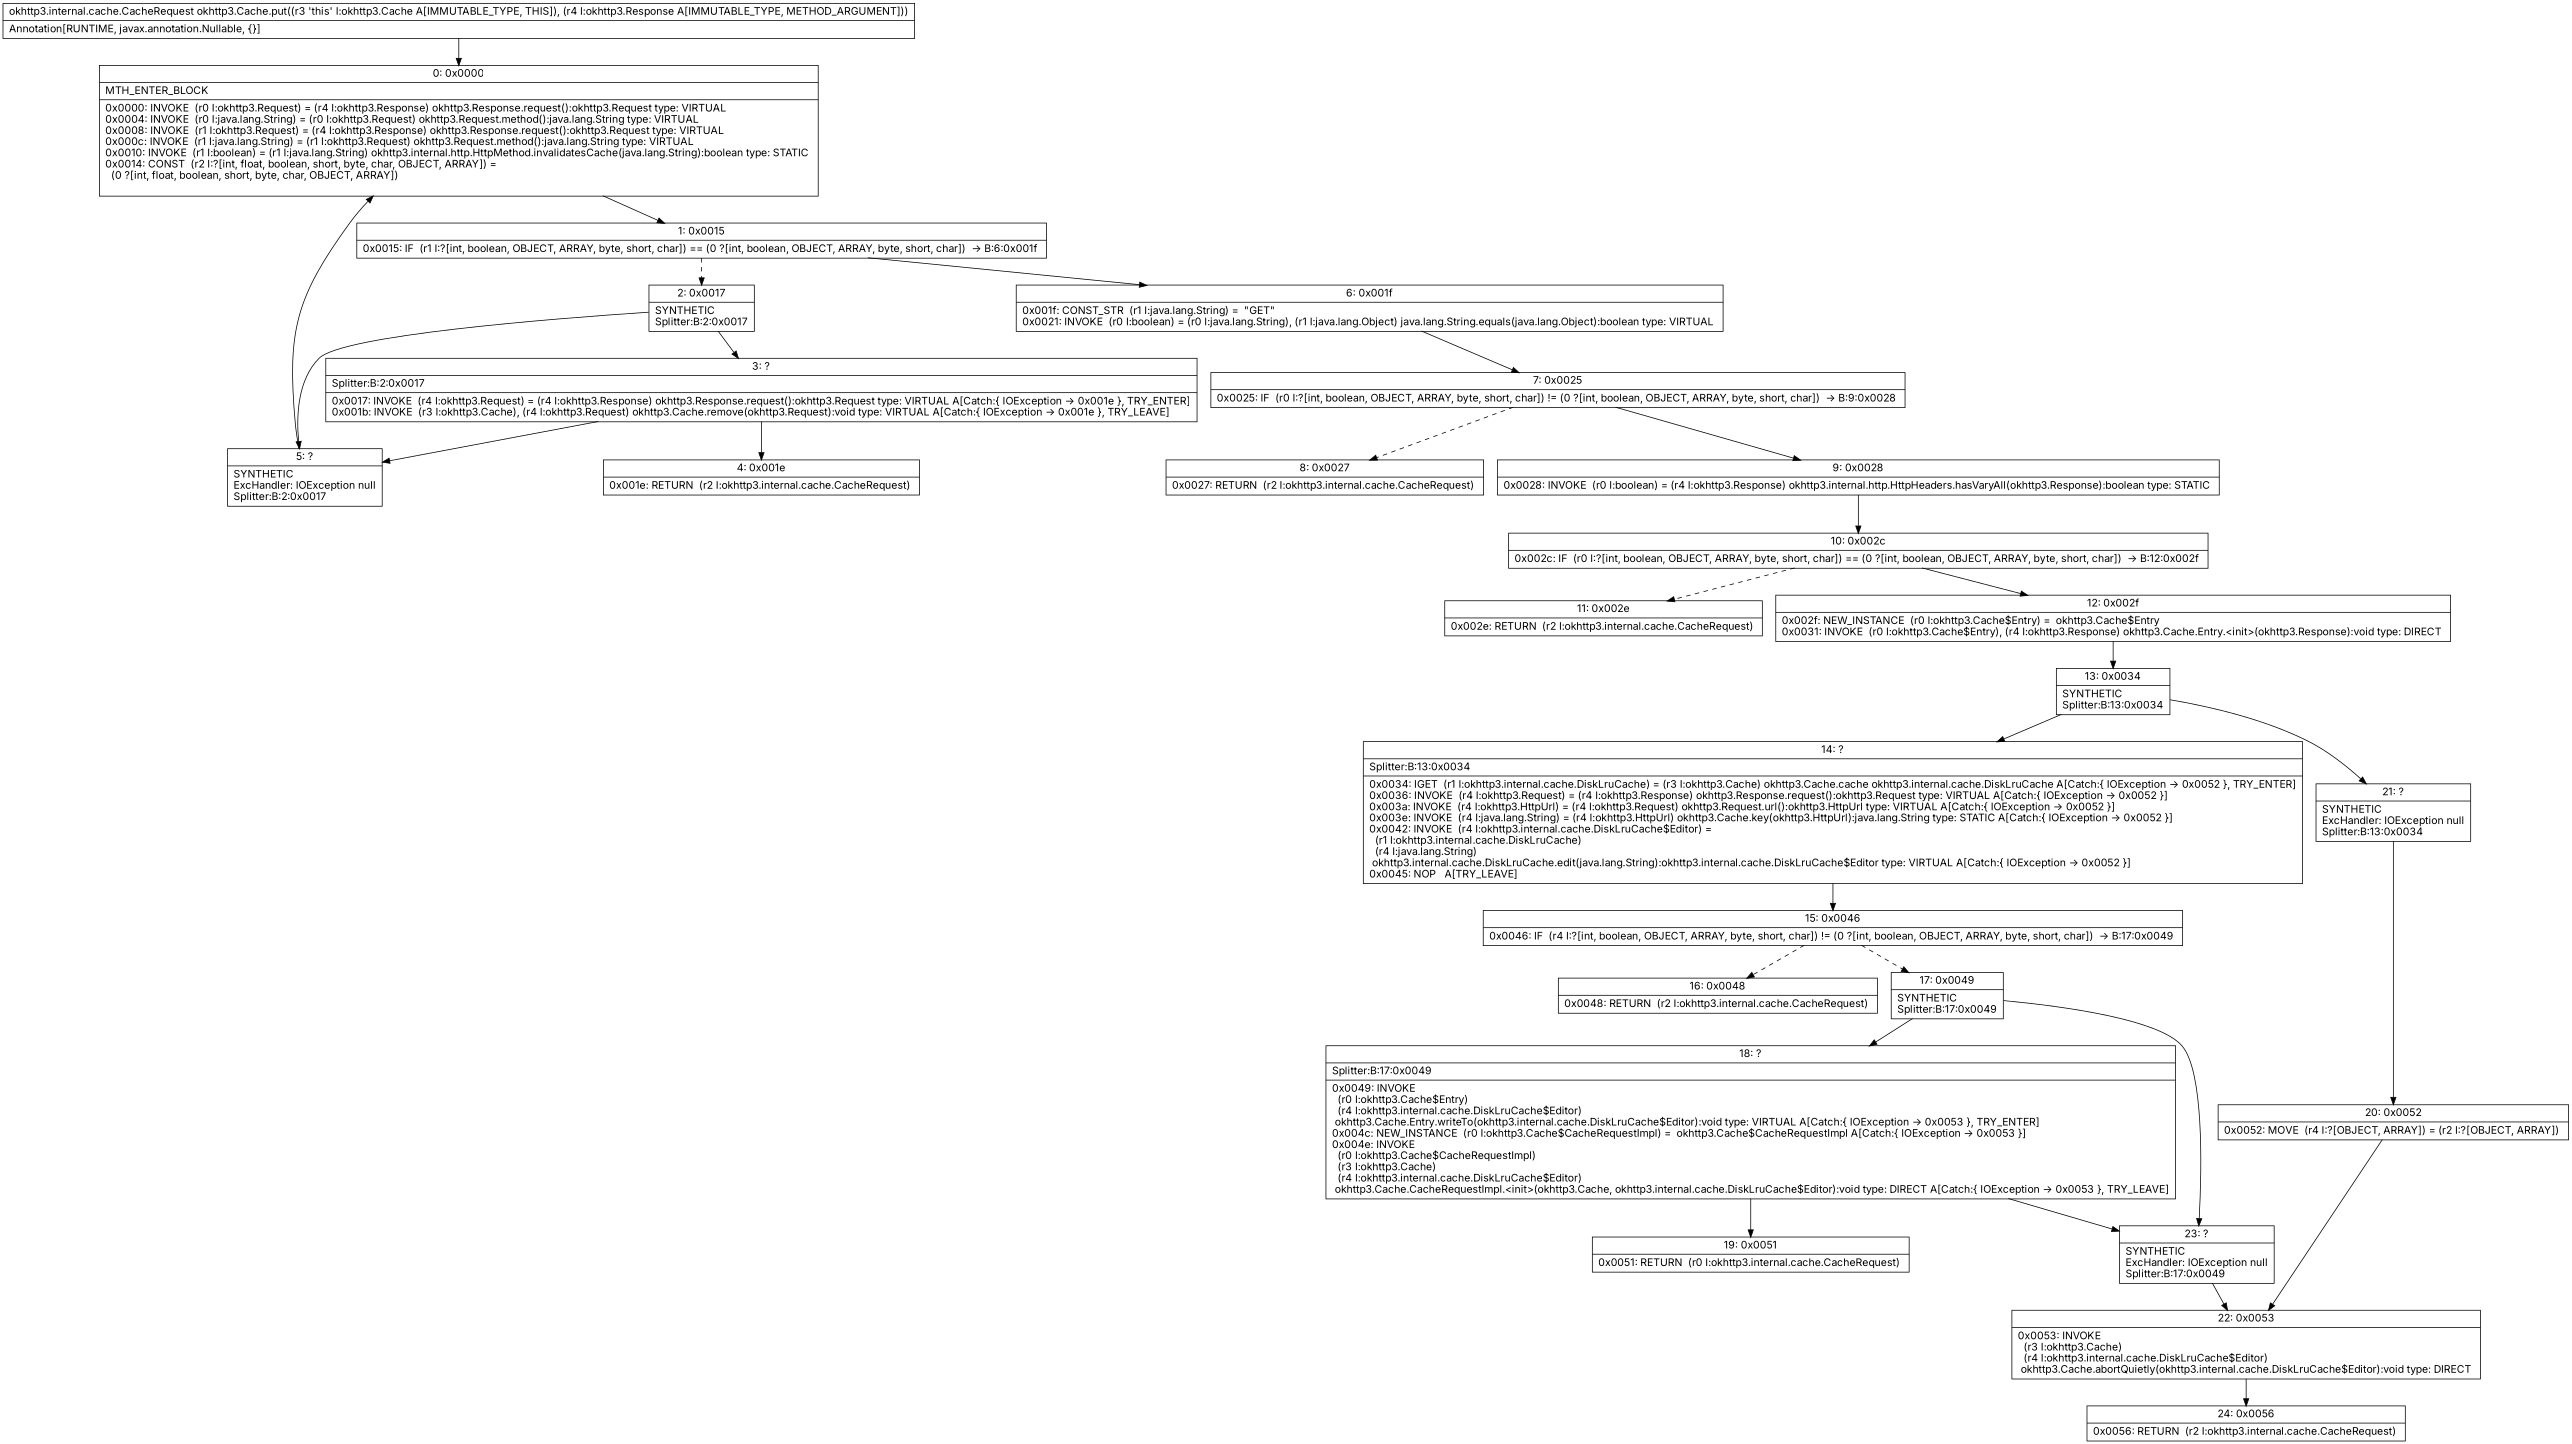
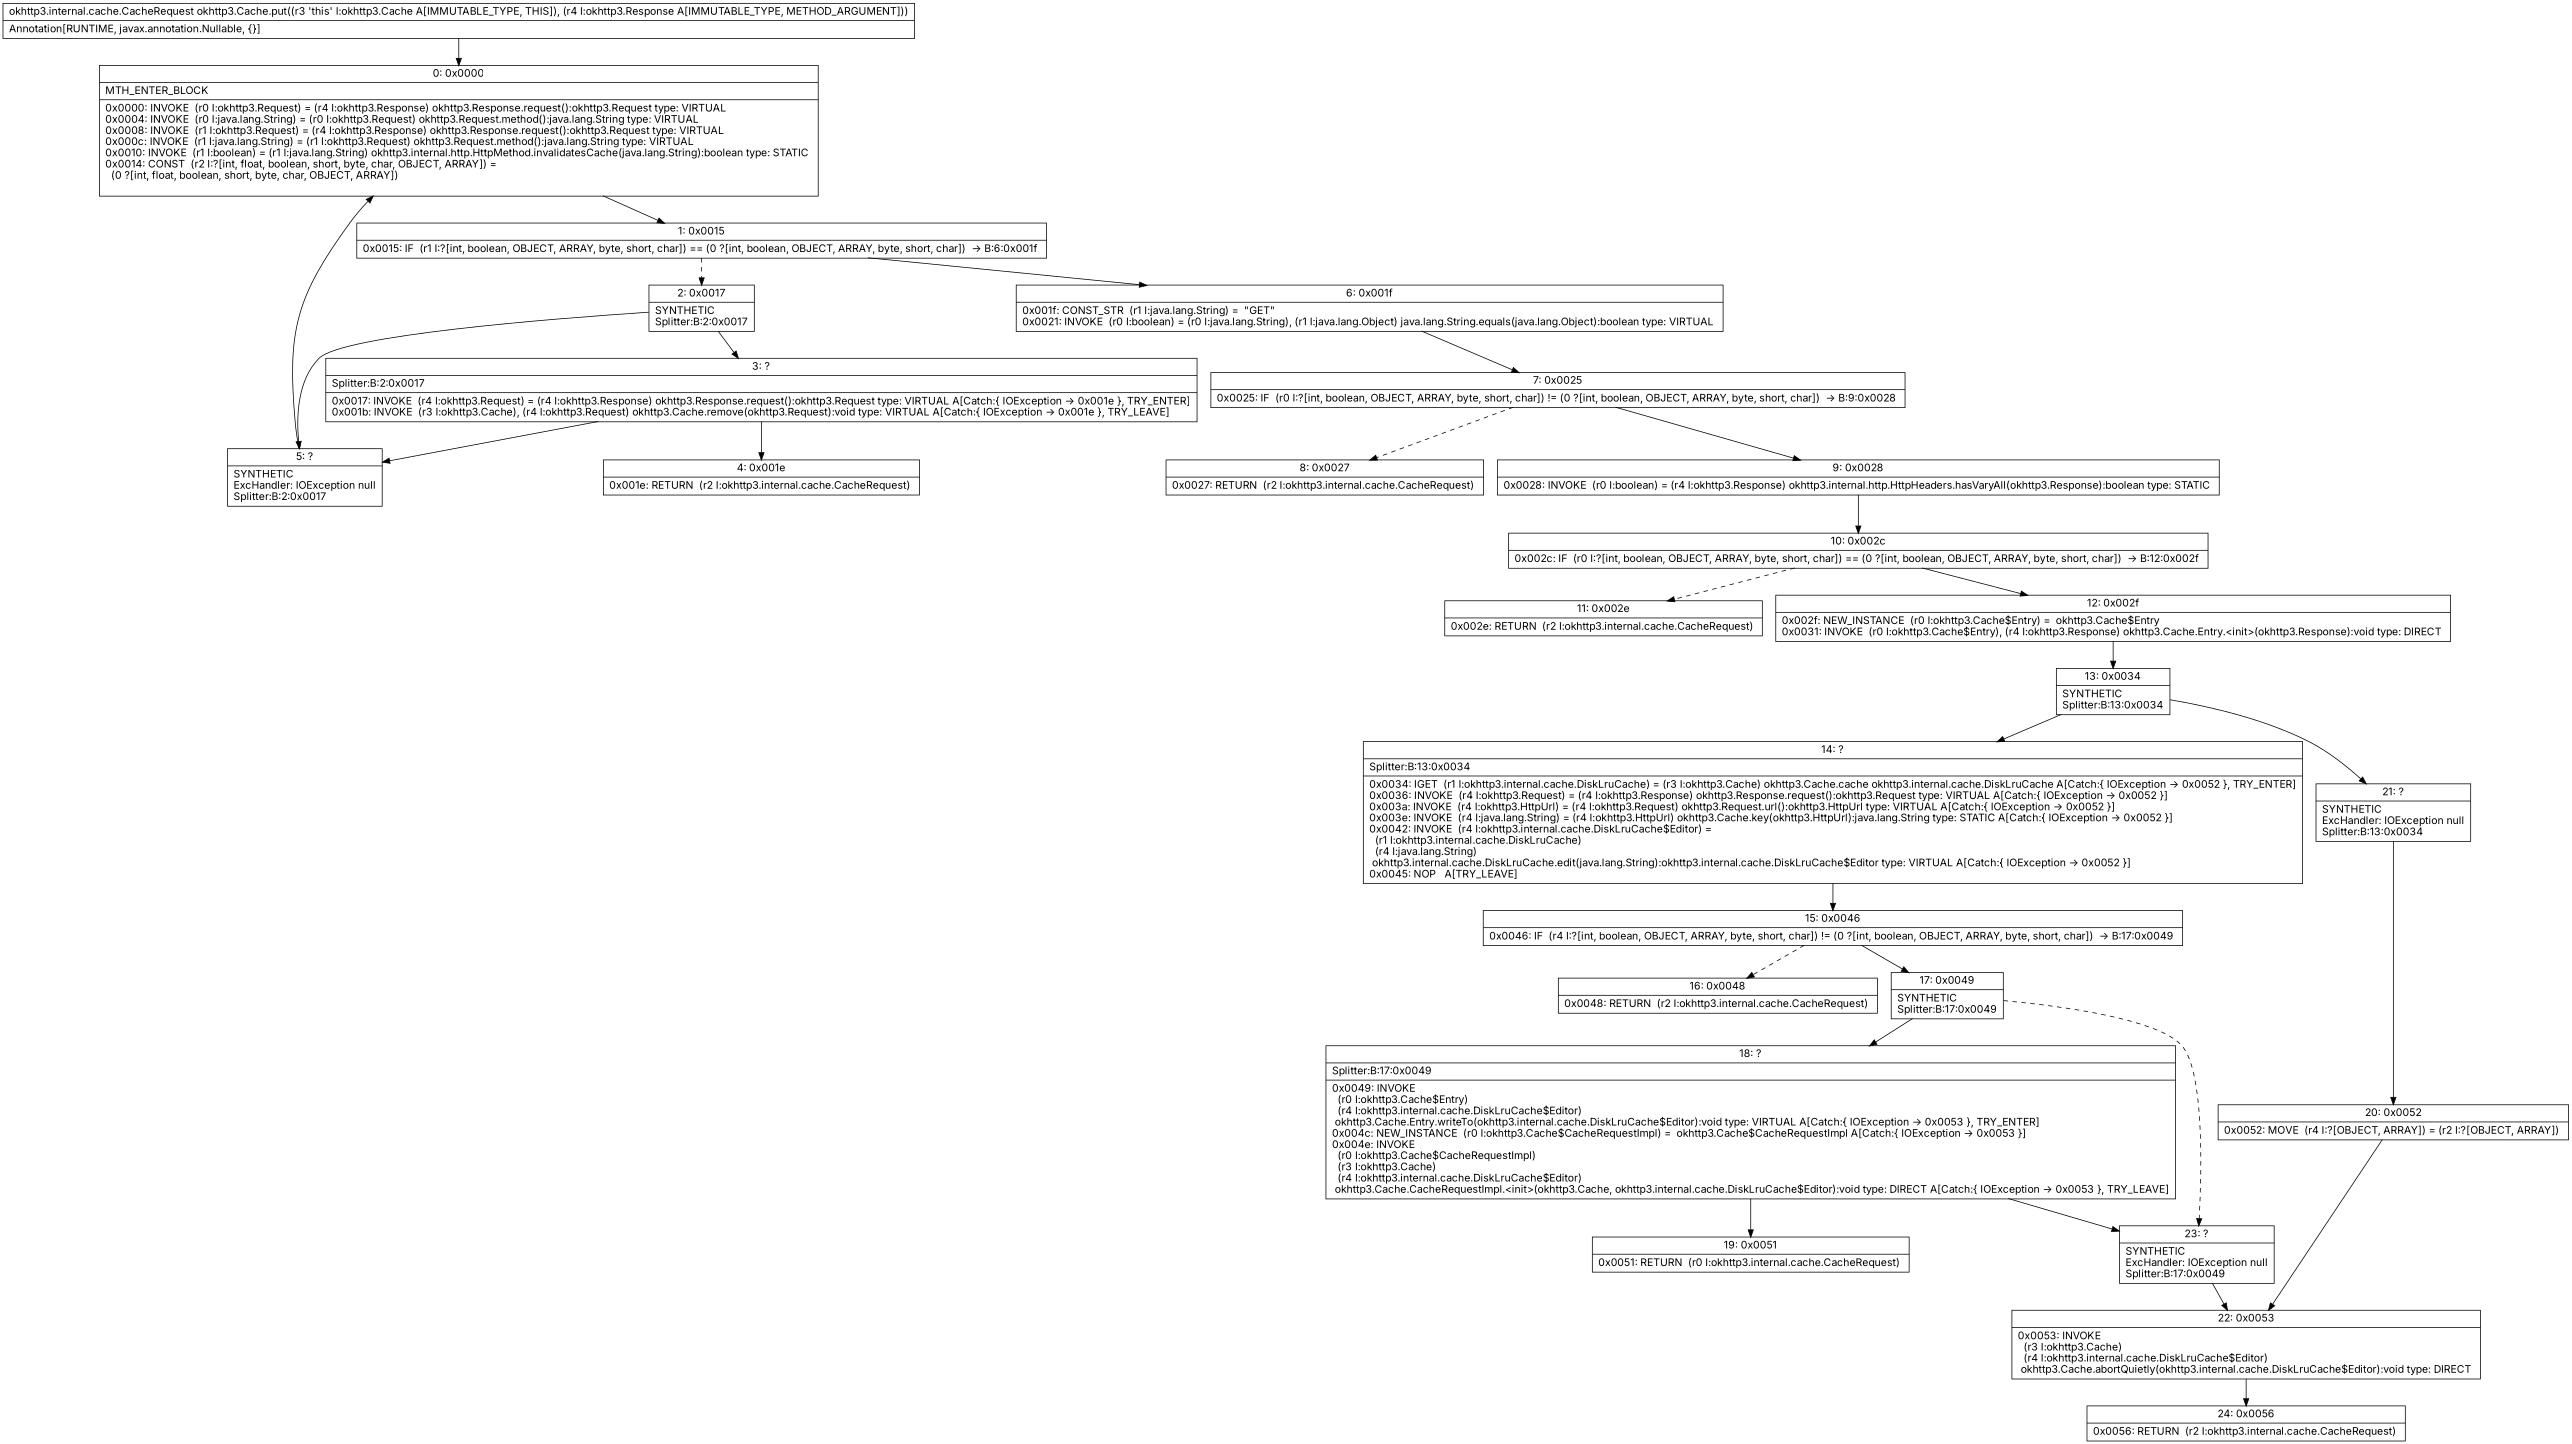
  digraph {
    fontname=Inter
    node [fontname=Inter shape=record]
    edge [fontname=Inter]
    n1 [label="{0\:\ 0x0000|MTH_ENTER_BLOCK\l|0x0000: INVOKE  (r0 I:okhttp3.Request) = (r4 I:okhttp3.Response) okhttp3.Response.request():okhttp3.Request type: VIRTUAL \l0x0004: INVOKE  (r0 I:java.lang.String) = (r0 I:okhttp3.Request) okhttp3.Request.method():java.lang.String type: VIRTUAL \l0x0008: INVOKE  (r1 I:okhttp3.Request) = (r4 I:okhttp3.Response) okhttp3.Response.request():okhttp3.Request type: VIRTUAL \l0x000c: INVOKE  (r1 I:java.lang.String) = (r1 I:okhttp3.Request) okhttp3.Request.method():java.lang.String type: VIRTUAL \l0x0010: INVOKE  (r1 I:boolean) = (r1 I:java.lang.String) okhttp3.internal.http.HttpMethod.invalidatesCache(java.lang.String):boolean type: STATIC \l0x0014: CONST  (r2 I:?[int, float, boolean, short, byte, char, OBJECT, ARRAY]) = \l  (0 ?[int, float, boolean, short, byte, char, OBJECT, ARRAY])\l \l}"]
    n2 [label="{1\:\ 0x0015|0x0015: IF  (r1 I:?[int, boolean, OBJECT, ARRAY, byte, short, char]) == (0 ?[int, boolean, OBJECT, ARRAY, byte, short, char])  \-\> B:6:0x001f \l}"]
    n3 [label="{2\:\ 0x0017|SYNTHETIC\lSplitter:B:2:0x0017\l}"]
    n4 [label="{6\:\ 0x001f|0x001f: CONST_STR  (r1 I:java.lang.String) =  \"GET\" \l0x0021: INVOKE  (r0 I:boolean) = (r0 I:java.lang.String), (r1 I:java.lang.Object) java.lang.String.equals(java.lang.Object):boolean type: VIRTUAL \l}"]
    n5 [label="{3\:\ ?|Splitter:B:2:0x0017\l|0x0017: INVOKE  (r4 I:okhttp3.Request) = (r4 I:okhttp3.Response) okhttp3.Response.request():okhttp3.Request type: VIRTUAL A[Catch:\{ IOException \-\> 0x001e \}, TRY_ENTER]\l0x001b: INVOKE  (r3 I:okhttp3.Cache), (r4 I:okhttp3.Request) okhttp3.Cache.remove(okhttp3.Request):void type: VIRTUAL A[Catch:\{ IOException \-\> 0x001e \}, TRY_LEAVE]\l}"]
    n6 [label="{5\:\ ?|SYNTHETIC\lExcHandler: IOException null\lSplitter:B:2:0x0017\l}"]
    n7 [label="{7\:\ 0x0025|0x0025: IF  (r0 I:?[int, boolean, OBJECT, ARRAY, byte, short, char]) != (0 ?[int, boolean, OBJECT, ARRAY, byte, short, char])  \-\> B:9:0x0028 \l}"]
    n8 [label="{4\:\ 0x001e|0x001e: RETURN  (r2 I:okhttp3.internal.cache.CacheRequest) \l}"]
    n9 [label="{8\:\ 0x0027|0x0027: RETURN  (r2 I:okhttp3.internal.cache.CacheRequest) \l}"]
    n10 [label="{9\:\ 0x0028|0x0028: INVOKE  (r0 I:boolean) = (r4 I:okhttp3.Response) okhttp3.internal.http.HttpHeaders.hasVaryAll(okhttp3.Response):boolean type: STATIC \l}"]
    n11 [label="{10\:\ 0x002c|0x002c: IF  (r0 I:?[int, boolean, OBJECT, ARRAY, byte, short, char]) == (0 ?[int, boolean, OBJECT, ARRAY, byte, short, char])  \-\> B:12:0x002f \l}"]
    n12 [label="{11\:\ 0x002e|0x002e: RETURN  (r2 I:okhttp3.internal.cache.CacheRequest) \l}"]
    n13 [label="{12\:\ 0x002f|0x002f: NEW_INSTANCE  (r0 I:okhttp3.Cache$Entry) =  okhttp3.Cache$Entry \l0x0031: INVOKE  (r0 I:okhttp3.Cache$Entry), (r4 I:okhttp3.Response) okhttp3.Cache.Entry.\<init\>(okhttp3.Response):void type: DIRECT \l}"]
    n14 [label="{13\:\ 0x0034|SYNTHETIC\lSplitter:B:13:0x0034\l}"]
    n15 [label="{14\:\ ?|Splitter:B:13:0x0034\l|0x0034: IGET  (r1 I:okhttp3.internal.cache.DiskLruCache) = (r3 I:okhttp3.Cache) okhttp3.Cache.cache okhttp3.internal.cache.DiskLruCache A[Catch:\{ IOException \-\> 0x0052 \}, TRY_ENTER]\l0x0036: INVOKE  (r4 I:okhttp3.Request) = (r4 I:okhttp3.Response) okhttp3.Response.request():okhttp3.Request type: VIRTUAL A[Catch:\{ IOException \-\> 0x0052 \}]\l0x003a: INVOKE  (r4 I:okhttp3.HttpUrl) = (r4 I:okhttp3.Request) okhttp3.Request.url():okhttp3.HttpUrl type: VIRTUAL A[Catch:\{ IOException \-\> 0x0052 \}]\l0x003e: INVOKE  (r4 I:java.lang.String) = (r4 I:okhttp3.HttpUrl) okhttp3.Cache.key(okhttp3.HttpUrl):java.lang.String type: STATIC A[Catch:\{ IOException \-\> 0x0052 \}]\l0x0042: INVOKE  (r4 I:okhttp3.internal.cache.DiskLruCache$Editor) = \l  (r1 I:okhttp3.internal.cache.DiskLruCache)\l  (r4 I:java.lang.String)\l okhttp3.internal.cache.DiskLruCache.edit(java.lang.String):okhttp3.internal.cache.DiskLruCache$Editor type: VIRTUAL A[Catch:\{ IOException \-\> 0x0052 \}]\l0x0045: NOP   A[TRY_LEAVE]\l}"]
    n16 [label="{21\:\ ?|SYNTHETIC\lExcHandler: IOException null\lSplitter:B:13:0x0034\l}"]
    n17 [label="{15\:\ 0x0046|0x0046: IF  (r4 I:?[int, boolean, OBJECT, ARRAY, byte, short, char]) != (0 ?[int, boolean, OBJECT, ARRAY, byte, short, char])  \-\> B:17:0x0049 \l}"]
    n18 [label="{20\:\ 0x0052|0x0052: MOVE  (r4 I:?[OBJECT, ARRAY]) = (r2 I:?[OBJECT, ARRAY]) \l}"]
    n19 [label="{16\:\ 0x0048|0x0048: RETURN  (r2 I:okhttp3.internal.cache.CacheRequest) \l}"]
    n20 [label="{17\:\ 0x0049|SYNTHETIC\lSplitter:B:17:0x0049\l}"]
    n21 [label="{18\:\ ?|Splitter:B:17:0x0049\l|0x0049: INVOKE  \l  (r0 I:okhttp3.Cache$Entry)\l  (r4 I:okhttp3.internal.cache.DiskLruCache$Editor)\l okhttp3.Cache.Entry.writeTo(okhttp3.internal.cache.DiskLruCache$Editor):void type: VIRTUAL A[Catch:\{ IOException \-\> 0x0053 \}, TRY_ENTER]\l0x004c: NEW_INSTANCE  (r0 I:okhttp3.Cache$CacheRequestImpl) =  okhttp3.Cache$CacheRequestImpl A[Catch:\{ IOException \-\> 0x0053 \}]\l0x004e: INVOKE  \l  (r0 I:okhttp3.Cache$CacheRequestImpl)\l  (r3 I:okhttp3.Cache)\l  (r4 I:okhttp3.internal.cache.DiskLruCache$Editor)\l okhttp3.Cache.CacheRequestImpl.\<init\>(okhttp3.Cache, okhttp3.internal.cache.DiskLruCache$Editor):void type: DIRECT A[Catch:\{ IOException \-\> 0x0053 \}, TRY_LEAVE]\l}"]
    n22 [label="{23\:\ ?|SYNTHETIC\lExcHandler: IOException null\lSplitter:B:17:0x0049\l}"]
    n23 [label="{19\:\ 0x0051|0x0051: RETURN  (r0 I:okhttp3.internal.cache.CacheRequest) \l}"]
    n24 [label="{22\:\ 0x0053|0x0053: INVOKE  \l  (r3 I:okhttp3.Cache)\l  (r4 I:okhttp3.internal.cache.DiskLruCache$Editor)\l okhttp3.Cache.abortQuietly(okhttp3.internal.cache.DiskLruCache$Editor):void type: DIRECT \l}"]
    n25 [label="{24\:\ 0x0056|0x0056: RETURN  (r2 I:okhttp3.internal.cache.CacheRequest) \l}"]
    n26 [label="{okhttp3.internal.cache.CacheRequest okhttp3.Cache.put((r3 'this' I:okhttp3.Cache A[IMMUTABLE_TYPE, THIS]), (r4 I:okhttp3.Response A[IMMUTABLE_TYPE, METHOD_ARGUMENT]))  | Annotation[RUNTIME, javax.annotation.Nullable, \{\}]\l}"]
    n1 -> n2
    n2 -> n3 [style=dashed]
    n2 -> n4
    n3 -> n5
    n3 -> n6
    n4 -> n7
    n5 -> n6
    n5 -> n8
    n6 -> n1
    n7 -> n9 [style=dashed]
    n7 -> n10
    n10 -> n11
    n11 -> n12 [style=dashed]
    n11 -> n13
    n13 -> n14
    n14 -> n15
    n14 -> n16
    n15 -> n17
    n16 -> n18
    n17 -> n19 [style=dashed]
-   n17 -> n20 [style=dashed]
+   n17 -> n20
    n18 -> n24
    n20 -> n21
-   n20 -> n22
+   n20 -> n22 [style=dashed]
    n21 -> n22
    n21 -> n23
    n22 -> n24
    n24 -> n25
    n26 -> n1
  }
